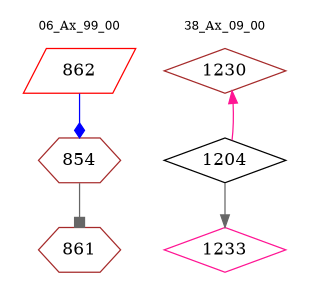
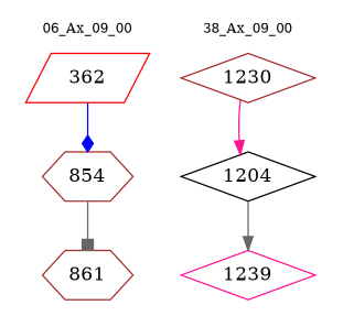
  digraph {
    node [color=brown shape=diamond]
    edge [arrowhead=normal color=gray40]
-   n1 [color=red label=862 shape=parallelogram]
+   n1 [color=red label=362 shape=parallelogram]
    n2 [label=854 shape=hexagon]
    n3 [label=861 shape=hexagon]
    n4 [label=1230]
    n5 [color=black label=1204]
-   n6 [color=deeppink label=1233]
+   n6 [color=deeppink label=1239]
    subgraph cluster_1 {
      color=white
      fontsize=10
-     label="06_Ax_99_00"
+     label="06_Ax_09_00"
      n1
      n2
      n3
    }
    subgraph cluster_2 {
      color=white
      fontsize=10
      label="38_Ax_09_00"
      n4
      n5
      n6
    }
    n1 -> n2 [arrowhead=diamond color=blue]
    n2 -> n3 [arrowhead=box]
-   n5 -> n4 [color=deeppink]
+   n4 -> n5 [color=deeppink]
    n5 -> n6
  }
